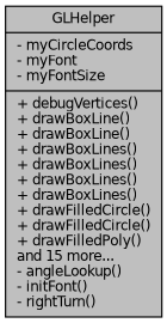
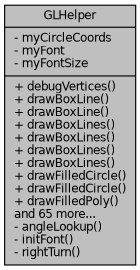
  digraph {
    fontname="DejaVu Sans"
-   n1 [color=black fillcolor=grey75 fontcolor=black fontname="DejaVu Sans" fontsize=10 height=0.2 label="{GLHelper\n|- myCircleCoords\l- myFont\l- myFontSize\l|+ debugVertices()\l+ drawBoxLine()\l+ drawBoxLine()\l+ drawBoxLines()\l+ drawBoxLines()\l+ drawBoxLines()\l+ drawBoxLines()\l+ drawFilledCircle()\l+ drawFilledCircle()\l+ drawFilledPoly()\land 15 more...\l- angleLookup()\l- initFont()\l- rightTurn()\l}" shape=record style=filled width=0.4]
+   n1 [color=black fillcolor=grey75 fontcolor=black fontname="DejaVu Sans" fontsize=10 height=0.2 label="{GLHelper\n|- myCircleCoords\l- myFont\l- myFontSize\l|+ debugVertices()\l+ drawBoxLine()\l+ drawBoxLine()\l+ drawBoxLines()\l+ drawBoxLines()\l+ drawBoxLines()\l+ drawBoxLines()\l+ drawFilledCircle()\l+ drawFilledCircle()\l+ drawFilledPoly()\land 65 more...\l- angleLookup()\l- initFont()\l- rightTurn()\l}" shape=record style=filled width=0.4]
  }
